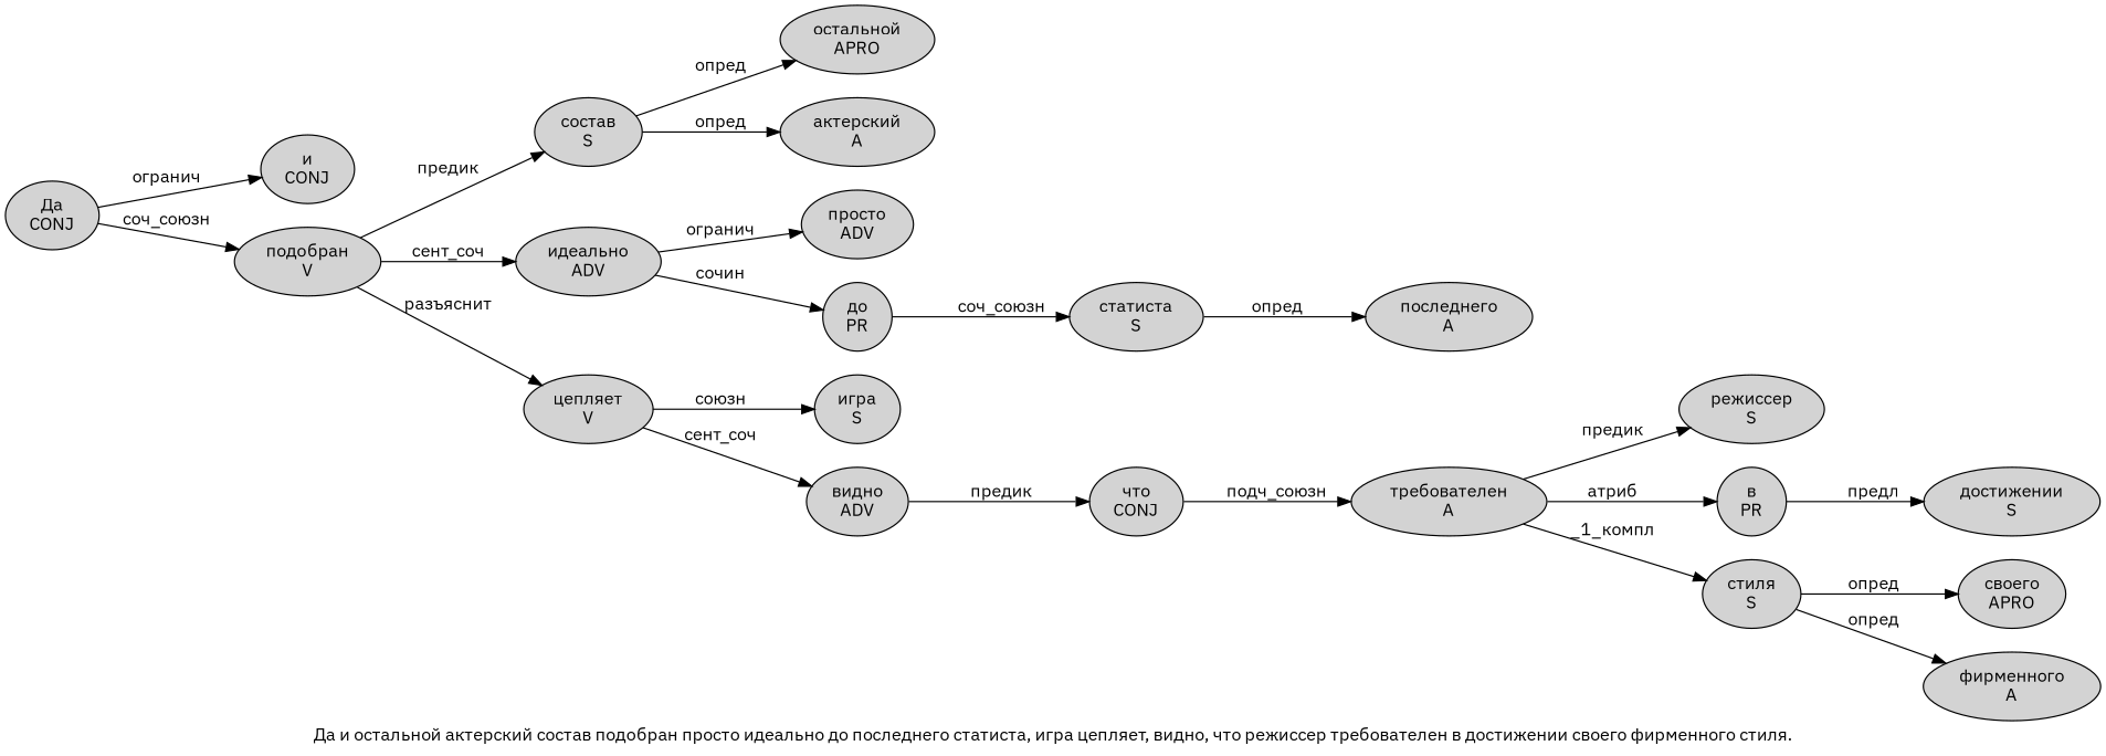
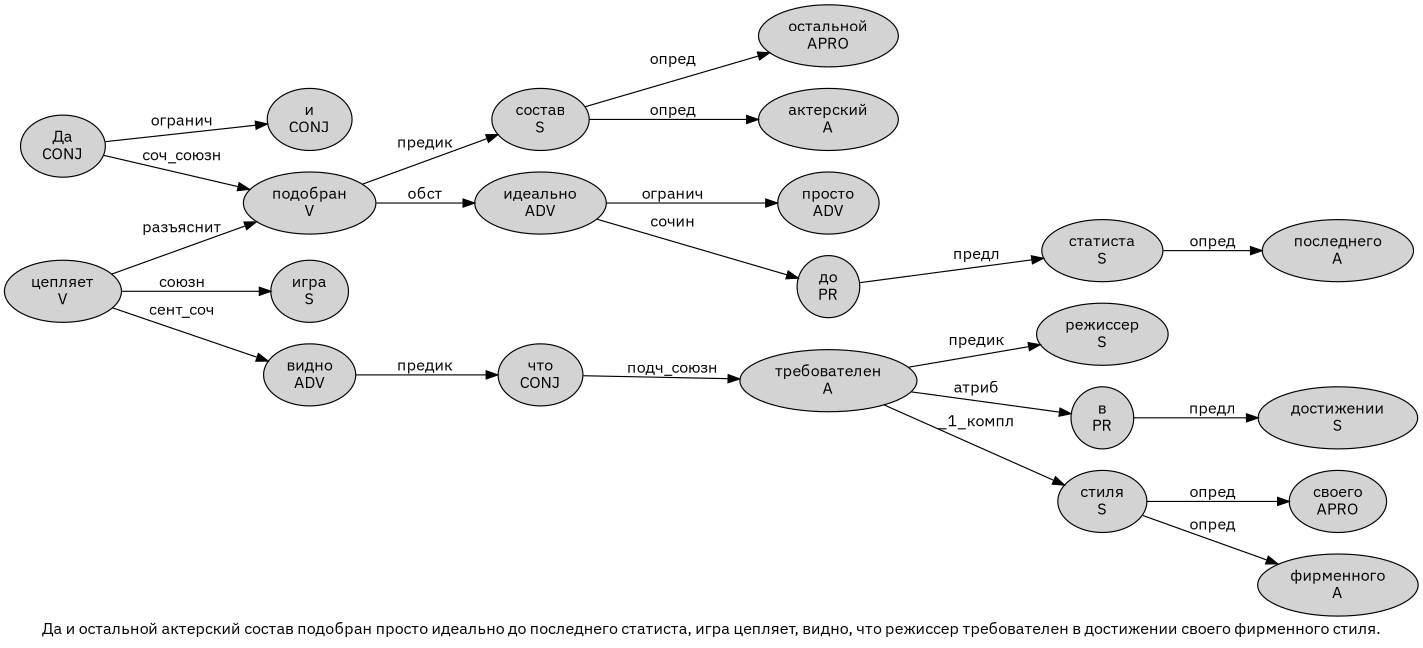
  digraph {
    fontname="IBM Plex Sans"
    label="Да и остальной актерский состав подобран просто идеально до последнего статиста, игра цепляет, видно, что режиссер требователен в достижении своего фирменного стиля."
    rankdir=LR
    node [fillcolor=lightgray fontname="IBM Plex Sans" penwidth=1 shape=ellipse style=filled]
    edge [fontname="IBM Plex Sans"]
    n1 [label="Да\nCONJ"]
    n2 [label="и\nCONJ"]
    n3 [label="подобран\nV"]
    n4 [label="состав\nS"]
    n5 [label="идеально\nADV"]
    n6 [label="цепляет\nV"]
    n7 [label="остальной\nAPRO"]
    n8 [label="актерский\nA"]
    n9 [label="просто\nADV"]
    n10 [label="до\nPR"]
    n11 [label="игра\nS"]
    n12 [label="видно\nADV"]
    n13 [label="статиста\nS"]
    n14 [label="последнего\nA"]
    n15 [label="что\nCONJ"]
    n16 [label="требователен\nA"]
    n17 [label="режиссер\nS"]
    n18 [label="в\nPR"]
    n19 [label="стиля\nS"]
    n20 [label="достижении\nS"]
    n21 [label="своего\nAPRO"]
    n22 [label="фирменного\nA"]
    n1 -> n2 [label="огранич"]
    n1 -> n3 [label="соч_союзн"]
    n3 -> n4 [label="предик"]
-   n3 -> n5 [label="сент_соч"]
-   n3 -> n6 [label="разъяснит"]
+   n3 -> n5 [label="обст"]
+   n6 -> n3 [label="разъяснит"]
    n4 -> n7 [label="опред"]
    n4 -> n8 [label="опред"]
    n5 -> n9 [label="огранич"]
    n5 -> n10 [label="сочин"]
    n6 -> n11 [label="союзн"]
    n6 -> n12 [label="сент_соч"]
-   n10 -> n13 [label="соч_союзн"]
+   n10 -> n13 [label="предл"]
    n12 -> n15 [label="предик"]
    n13 -> n14 [label="опред"]
    n15 -> n16 [label="подч_союзн"]
    n16 -> n17 [label="предик"]
    n16 -> n18 [label="атриб"]
    n16 -> n19 [label="_1_компл"]
    n18 -> n20 [label="предл"]
    n19 -> n21 [label="опред"]
    n19 -> n22 [label="опред"]
  }
